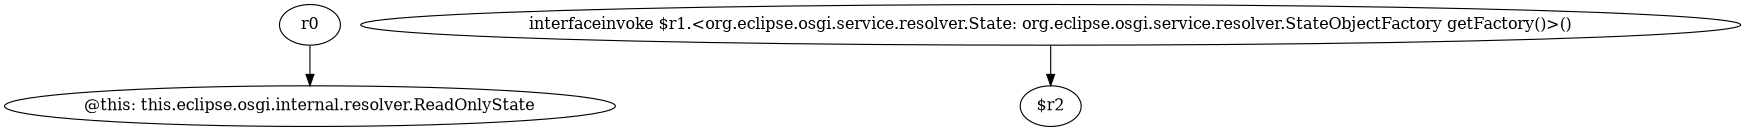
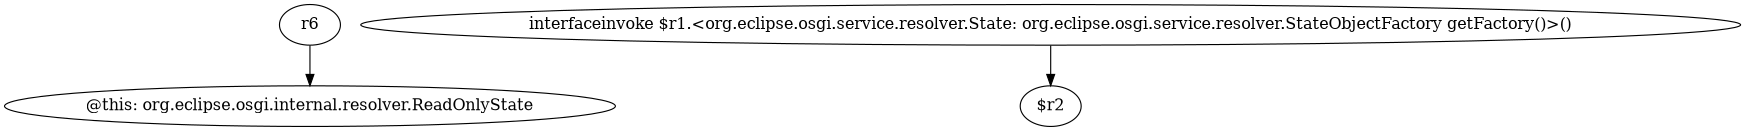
  digraph {
-   n1 [label="@this: this.eclipse.osgi.internal.resolver.ReadOnlyState"]
-   n2 [label=r0]
+   n1 [label="@this: org.eclipse.osgi.internal.resolver.ReadOnlyState"]
+   n2 [label=r6]
    n3 [label="interfaceinvoke $r1.<org.eclipse.osgi.service.resolver.State: org.eclipse.osgi.service.resolver.StateObjectFactory getFactory()>()"]
    n4 [label="$r2"]
    n2 -> n1
    n3 -> n4
  }
